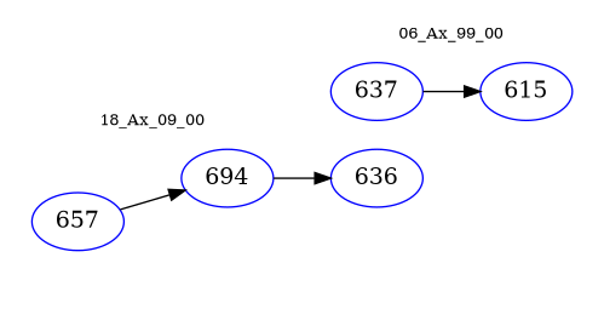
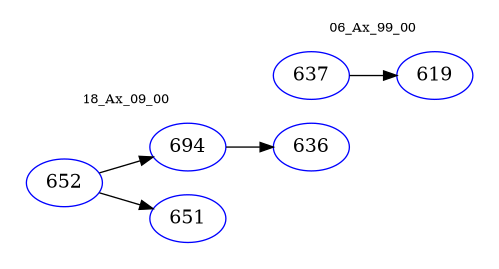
  digraph {
    rankdir=LR
    node [color=blue]
    edge [color=black]
-   n1 [label=657]
+   n1 [label=652]
+   n2 [label=651]
    n3 [label=694]
    n4 [label=637]
-   n5 [label=615]
+   n5 [label=619]
    n6 [label=636]
    subgraph cluster_1 {
      color=white
      fontsize=10
      label="18_Ax_09_00"
      n1
+     n2
      n3
    }
    subgraph cluster_2 {
      color=white
      fontsize=10
      label="06_Ax_99_00"
      n4
      n5
      n6
    }
+   n1 -> n2
    n1 -> n3
    n3 -> n6
    n4 -> n5
  }
